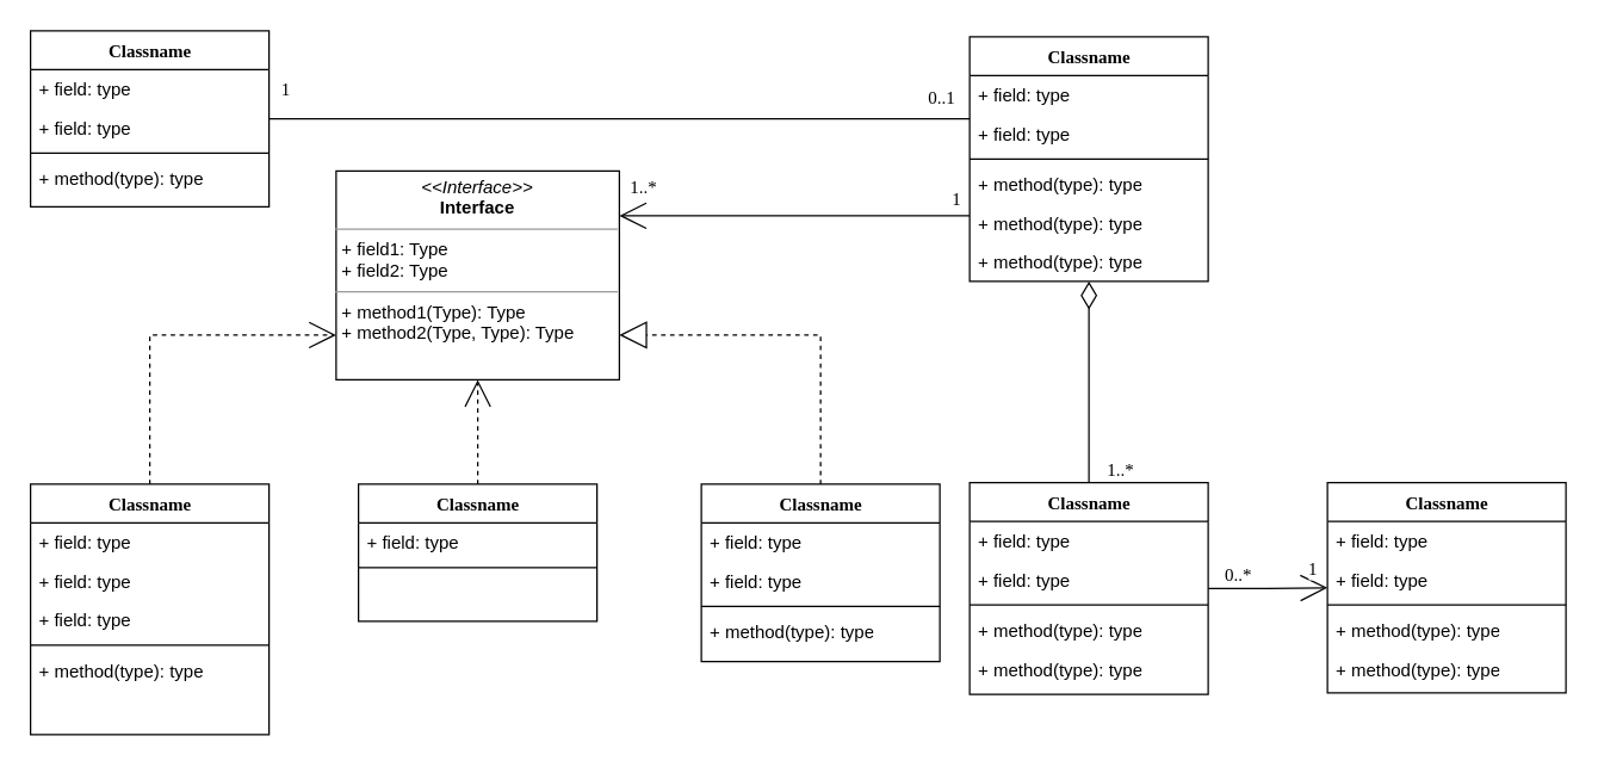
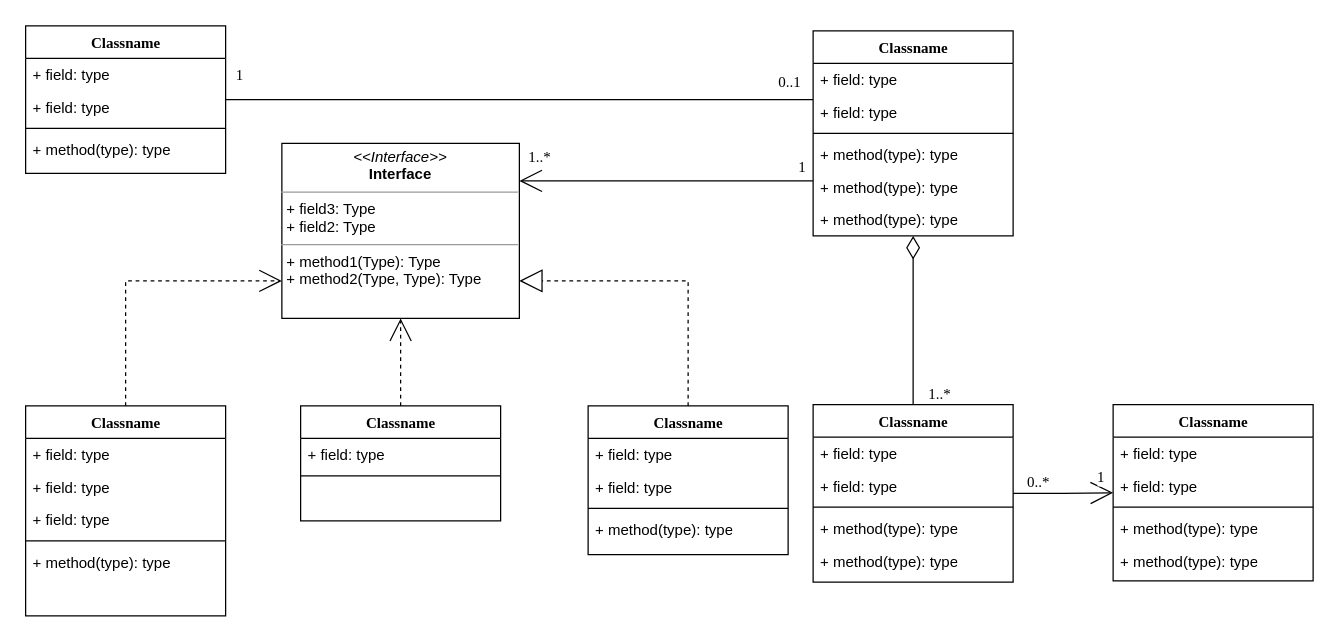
  <mxCell id="0" />
  <mxCell id="1" parent="0" />
  <mxCell id="2" style="edgeStyle=orthogonalEdgeStyle;rounded=0;html=1;dashed=1;labelBackgroundColor=none;startArrow=none;startFill=0;startSize=8;endArrow=open;endFill=0;endSize=16;fontFamily=Verdana;fontSize=12;" parent="1" source="3" target="54" edge="1"><mxGeometry relative="1" as="geometry"><Array as="points"><mxPoint x="100" y="224" /></Array></mxGeometry></mxCell>
  <mxCell id="3" value="Classname" style="swimlane;html=1;fontStyle=1;align=center;verticalAlign=top;childLayout=stackLayout;horizontal=1;startSize=26;horizontalStack=0;resizeParent=1;resizeLast=0;collapsible=1;marginBottom=0;swimlaneFillColor=#ffffff;rounded=0;shadow=0;comic=0;labelBackgroundColor=none;strokeWidth=1;fillColor=none;fontFamily=Verdana;fontSize=12" parent="1" vertex="1"><mxGeometry x="20" y="324" width="160" height="168" as="geometry" /></mxCell>
  <mxCell id="4" value="+ field: type" style="text;html=1;strokeColor=none;fillColor=none;align=left;verticalAlign=top;spacingLeft=4;spacingRight=4;whiteSpace=wrap;overflow=hidden;rotatable=0;points=[[0,0.5],[1,0.5]];portConstraint=eastwest;" parent="3" vertex="1"><mxGeometry y="26" width="160" height="26" as="geometry" /></mxCell>
  <mxCell id="5" value="+ field: type" style="text;html=1;strokeColor=none;fillColor=none;align=left;verticalAlign=top;spacingLeft=4;spacingRight=4;whiteSpace=wrap;overflow=hidden;rotatable=0;points=[[0,0.5],[1,0.5]];portConstraint=eastwest;" parent="3" vertex="1"><mxGeometry y="52" width="160" height="26" as="geometry" /></mxCell>
  <mxCell id="6" value="+ field: type" style="text;html=1;strokeColor=none;fillColor=none;align=left;verticalAlign=top;spacingLeft=4;spacingRight=4;whiteSpace=wrap;overflow=hidden;rotatable=0;points=[[0,0.5],[1,0.5]];portConstraint=eastwest;" parent="3" vertex="1"><mxGeometry y="78" width="160" height="26" as="geometry" /></mxCell>
  <mxCell id="7" value="" style="line;html=1;strokeWidth=1;fillColor=none;align=left;verticalAlign=middle;spacingTop=-1;spacingLeft=3;spacingRight=3;rotatable=0;labelPosition=right;points=[];portConstraint=eastwest;" parent="3" vertex="1"><mxGeometry y="104" width="160" height="8" as="geometry" /></mxCell>
  <mxCell id="8" value="+ method(type): type" style="text;html=1;strokeColor=none;fillColor=none;align=left;verticalAlign=top;spacingLeft=4;spacingRight=4;whiteSpace=wrap;overflow=hidden;rotatable=0;points=[[0,0.5],[1,0.5]];portConstraint=eastwest;" parent="3" vertex="1"><mxGeometry y="112" width="160" height="26" as="geometry" /></mxCell>
  <mxCell id="9" value="Classname" style="swimlane;html=1;fontStyle=1;align=center;verticalAlign=top;childLayout=stackLayout;horizontal=1;startSize=26;horizontalStack=0;resizeParent=1;resizeLast=0;collapsible=1;marginBottom=0;swimlaneFillColor=#ffffff;rounded=0;shadow=0;comic=0;labelBackgroundColor=none;strokeWidth=1;fillColor=none;fontFamily=Verdana;fontSize=12" parent="1" vertex="1"><mxGeometry x="20" y="20" width="160" height="118" as="geometry" /></mxCell>
  <mxCell id="10" value="+ field: type" style="text;html=1;strokeColor=none;fillColor=none;align=left;verticalAlign=top;spacingLeft=4;spacingRight=4;whiteSpace=wrap;overflow=hidden;rotatable=0;points=[[0,0.5],[1,0.5]];portConstraint=eastwest;" parent="9" vertex="1"><mxGeometry y="26" width="160" height="26" as="geometry" /></mxCell>
  <mxCell id="11" value="+ field: type" style="text;html=1;strokeColor=none;fillColor=none;align=left;verticalAlign=top;spacingLeft=4;spacingRight=4;whiteSpace=wrap;overflow=hidden;rotatable=0;points=[[0,0.5],[1,0.5]];portConstraint=eastwest;" parent="9" vertex="1"><mxGeometry y="52" width="160" height="26" as="geometry" /></mxCell>
  <mxCell id="12" value="" style="line;html=1;strokeWidth=1;fillColor=none;align=left;verticalAlign=middle;spacingTop=-1;spacingLeft=3;spacingRight=3;rotatable=0;labelPosition=right;points=[];portConstraint=eastwest;" parent="9" vertex="1"><mxGeometry y="78" width="160" height="8" as="geometry" /></mxCell>
  <mxCell id="13" value="+ method(type): type" style="text;html=1;strokeColor=none;fillColor=none;align=left;verticalAlign=top;spacingLeft=4;spacingRight=4;whiteSpace=wrap;overflow=hidden;rotatable=0;points=[[0,0.5],[1,0.5]];portConstraint=eastwest;" parent="9" vertex="1"><mxGeometry y="86" width="160" height="26" as="geometry" /></mxCell>
  <mxCell id="14" style="edgeStyle=orthogonalEdgeStyle;rounded=0;html=1;labelBackgroundColor=none;startArrow=none;startFill=0;startSize=8;endArrow=open;endFill=0;endSize=16;fontFamily=Verdana;fontSize=12;" parent="1" source="20" target="54" edge="1"><mxGeometry relative="1" as="geometry"><Array as="points"><mxPoint x="490" y="144" /><mxPoint x="490" y="144" /></Array></mxGeometry></mxCell>
  <mxCell id="15" value="1..*" style="text;html=1;resizable=0;points=[];align=center;verticalAlign=middle;labelBackgroundColor=#ffffff;fontSize=12;fontFamily=Verdana" parent="14" vertex="1" connectable="0"><mxGeometry x="0.858" y="2" relative="1" as="geometry"><mxPoint x="-2" y="-22" as="offset" /></mxGeometry></mxCell>
  <mxCell id="16" value="1" style="text;html=1;resizable=0;points=[];align=center;verticalAlign=middle;labelBackgroundColor=#ffffff;fontSize=12;fontFamily=Verdana" parent="14" vertex="1" connectable="0"><mxGeometry x="0.363" y="152" relative="1" as="geometry"><mxPoint x="150" y="-164" as="offset" /></mxGeometry></mxCell>
  <mxCell id="17" style="edgeStyle=orthogonalEdgeStyle;rounded=0;html=1;labelBackgroundColor=none;startArrow=none;startFill=0;startSize=8;endArrow=none;endFill=0;endSize=16;fontFamily=Verdana;fontSize=12;" parent="1" source="20" target="9" edge="1"><mxGeometry relative="1" as="geometry"><Array as="points"><mxPoint x="550" y="79" /><mxPoint x="550" y="79" /></Array></mxGeometry></mxCell>
  <mxCell id="18" value="0..1" style="text;html=1;resizable=0;points=[];align=center;verticalAlign=middle;labelBackgroundColor=#ffffff;fontSize=12;fontFamily=Verdana" parent="17" vertex="1" connectable="0"><mxGeometry x="-0.575" y="-86" relative="1" as="geometry"><mxPoint x="80" y="71" as="offset" /></mxGeometry></mxCell>
  <mxCell id="19" value="1" style="text;html=1;resizable=0;points=[];align=center;verticalAlign=middle;labelBackgroundColor=#ffffff;fontSize=12;fontFamily=Verdana" parent="17" vertex="1" connectable="0"><mxGeometry x="0.892" y="-1" relative="1" as="geometry"><mxPoint x="-15" y="-19" as="offset" /></mxGeometry></mxCell>
  <mxCell id="20" value="Classname" style="swimlane;html=1;fontStyle=1;align=center;verticalAlign=top;childLayout=stackLayout;horizontal=1;startSize=26;horizontalStack=0;resizeParent=1;resizeLast=0;collapsible=1;marginBottom=0;swimlaneFillColor=#ffffff;rounded=0;shadow=0;comic=0;labelBackgroundColor=none;strokeWidth=1;fillColor=none;fontFamily=Verdana;fontSize=12" parent="1" vertex="1"><mxGeometry x="650" y="24" width="160" height="164" as="geometry" /></mxCell>
  <mxCell id="21" value="+ field: type" style="text;html=1;strokeColor=none;fillColor=none;align=left;verticalAlign=top;spacingLeft=4;spacingRight=4;whiteSpace=wrap;overflow=hidden;rotatable=0;points=[[0,0.5],[1,0.5]];portConstraint=eastwest;" parent="20" vertex="1"><mxGeometry y="26" width="160" height="26" as="geometry" /></mxCell>
  <mxCell id="22" value="+ field: type" style="text;html=1;strokeColor=none;fillColor=none;align=left;verticalAlign=top;spacingLeft=4;spacingRight=4;whiteSpace=wrap;overflow=hidden;rotatable=0;points=[[0,0.5],[1,0.5]];portConstraint=eastwest;" parent="20" vertex="1"><mxGeometry y="52" width="160" height="26" as="geometry" /></mxCell>
  <mxCell id="23" value="" style="line;html=1;strokeWidth=1;fillColor=none;align=left;verticalAlign=middle;spacingTop=-1;spacingLeft=3;spacingRight=3;rotatable=0;labelPosition=right;points=[];portConstraint=eastwest;" parent="20" vertex="1"><mxGeometry y="78" width="160" height="8" as="geometry" /></mxCell>
  <mxCell id="24" value="+ method(type): type" style="text;html=1;strokeColor=none;fillColor=none;align=left;verticalAlign=top;spacingLeft=4;spacingRight=4;whiteSpace=wrap;overflow=hidden;rotatable=0;points=[[0,0.5],[1,0.5]];portConstraint=eastwest;" parent="20" vertex="1"><mxGeometry y="86" width="160" height="26" as="geometry" /></mxCell>
  <mxCell id="25" value="+ method(type): type" style="text;html=1;strokeColor=none;fillColor=none;align=left;verticalAlign=top;spacingLeft=4;spacingRight=4;whiteSpace=wrap;overflow=hidden;rotatable=0;points=[[0,0.5],[1,0.5]];portConstraint=eastwest;" parent="20" vertex="1"><mxGeometry y="112" width="160" height="26" as="geometry" /></mxCell>
  <mxCell id="26" value="+ method(type): type" style="text;html=1;strokeColor=none;fillColor=none;align=left;verticalAlign=top;spacingLeft=4;spacingRight=4;whiteSpace=wrap;overflow=hidden;rotatable=0;points=[[0,0.5],[1,0.5]];portConstraint=eastwest;" parent="20" vertex="1"><mxGeometry y="138" width="160" height="26" as="geometry" /></mxCell>
  <mxCell id="27" style="edgeStyle=orthogonalEdgeStyle;rounded=0;html=1;dashed=1;labelBackgroundColor=none;startArrow=none;startFill=0;startSize=8;endArrow=open;endFill=0;endSize=16;fontFamily=Verdana;fontSize=12;" parent="1" source="28" target="54" edge="1"><mxGeometry relative="1" as="geometry" /></mxCell>
  <mxCell id="28" value="Classname" style="swimlane;html=1;fontStyle=1;align=center;verticalAlign=top;childLayout=stackLayout;horizontal=1;startSize=26;horizontalStack=0;resizeParent=1;resizeLast=0;collapsible=1;marginBottom=0;swimlaneFillColor=#ffffff;rounded=0;shadow=0;comic=0;labelBackgroundColor=none;strokeWidth=1;fillColor=none;fontFamily=Verdana;fontSize=12" parent="1" vertex="1"><mxGeometry x="240" y="324" width="160" height="92" as="geometry" /></mxCell>
  <mxCell id="29" value="+ field: type" style="text;html=1;strokeColor=none;fillColor=none;align=left;verticalAlign=top;spacingLeft=4;spacingRight=4;whiteSpace=wrap;overflow=hidden;rotatable=0;points=[[0,0.5],[1,0.5]];portConstraint=eastwest;" parent="28" vertex="1"><mxGeometry y="26" width="160" height="26" as="geometry" /></mxCell>
  <mxCell id="30" value="" style="line;html=1;strokeWidth=1;fillColor=none;align=left;verticalAlign=middle;spacingTop=-1;spacingLeft=3;spacingRight=3;rotatable=0;labelPosition=right;points=[];portConstraint=eastwest;" parent="28" vertex="1"><mxGeometry y="52" width="160" height="8" as="geometry" /></mxCell>
  <mxCell id="31" style="edgeStyle=orthogonalEdgeStyle;rounded=0;html=1;labelBackgroundColor=none;startArrow=none;startFill=0;startSize=8;endArrow=diamondThin;endFill=0;endSize=16;fontFamily=Verdana;fontSize=12;" parent="1" source="36" target="20" edge="1"><mxGeometry relative="1" as="geometry" /></mxCell>
  <mxCell id="32" value="1..*" style="text;html=1;resizable=0;points=[];align=center;verticalAlign=middle;labelBackgroundColor=#ffffff;fontSize=12;fontFamily=Verdana" parent="31" vertex="1" connectable="0"><mxGeometry x="-0.847" y="-1" relative="1" as="geometry"><mxPoint x="19" y="1" as="offset" /></mxGeometry></mxCell>
  <mxCell id="33" style="edgeStyle=orthogonalEdgeStyle;rounded=0;html=1;labelBackgroundColor=none;startArrow=none;startFill=0;startSize=8;endArrow=open;endFill=0;endSize=16;fontFamily=Verdana;fontSize=12;" parent="1" source="36" target="42" edge="1"><mxGeometry relative="1" as="geometry" /></mxCell>
  <mxCell id="34" value="0..*" style="text;html=1;resizable=0;points=[];align=center;verticalAlign=middle;labelBackgroundColor=#ffffff;fontSize=12;fontFamily=Verdana" parent="33" vertex="1" connectable="0"><mxGeometry x="-0.789" relative="1" as="geometry"><mxPoint x="11" y="-10" as="offset" /></mxGeometry></mxCell>
  <mxCell id="35" value="1" style="text;html=1;resizable=0;points=[];align=center;verticalAlign=middle;labelBackgroundColor=#ffffff;fontSize=12;fontFamily=Verdana" parent="33" vertex="1" connectable="0"><mxGeometry x="0.7" y="1" relative="1" as="geometry"><mxPoint x="2" y="-12" as="offset" /></mxGeometry></mxCell>
  <mxCell id="36" value="Classname" style="swimlane;html=1;fontStyle=1;align=center;verticalAlign=top;childLayout=stackLayout;horizontal=1;startSize=26;horizontalStack=0;resizeParent=1;resizeLast=0;collapsible=1;marginBottom=0;swimlaneFillColor=#ffffff;rounded=0;shadow=0;comic=0;labelBackgroundColor=none;strokeWidth=1;fillColor=none;fontFamily=Verdana;fontSize=12" parent="1" vertex="1"><mxGeometry x="650" y="323" width="160" height="142" as="geometry" /></mxCell>
  <mxCell id="37" value="+ field: type" style="text;html=1;strokeColor=none;fillColor=none;align=left;verticalAlign=top;spacingLeft=4;spacingRight=4;whiteSpace=wrap;overflow=hidden;rotatable=0;points=[[0,0.5],[1,0.5]];portConstraint=eastwest;" parent="36" vertex="1"><mxGeometry y="26" width="160" height="26" as="geometry" /></mxCell>
  <mxCell id="38" value="+ field: type" style="text;html=1;strokeColor=none;fillColor=none;align=left;verticalAlign=top;spacingLeft=4;spacingRight=4;whiteSpace=wrap;overflow=hidden;rotatable=0;points=[[0,0.5],[1,0.5]];portConstraint=eastwest;" parent="36" vertex="1"><mxGeometry y="52" width="160" height="26" as="geometry" /></mxCell>
  <mxCell id="39" value="" style="line;html=1;strokeWidth=1;fillColor=none;align=left;verticalAlign=middle;spacingTop=-1;spacingLeft=3;spacingRight=3;rotatable=0;labelPosition=right;points=[];portConstraint=eastwest;" parent="36" vertex="1"><mxGeometry y="78" width="160" height="8" as="geometry" /></mxCell>
  <mxCell id="40" value="+ method(type): type" style="text;html=1;strokeColor=none;fillColor=none;align=left;verticalAlign=top;spacingLeft=4;spacingRight=4;whiteSpace=wrap;overflow=hidden;rotatable=0;points=[[0,0.5],[1,0.5]];portConstraint=eastwest;" parent="36" vertex="1"><mxGeometry y="86" width="160" height="26" as="geometry" /></mxCell>
  <mxCell id="41" value="+ method(type): type" style="text;html=1;strokeColor=none;fillColor=none;align=left;verticalAlign=top;spacingLeft=4;spacingRight=4;whiteSpace=wrap;overflow=hidden;rotatable=0;points=[[0,0.5],[1,0.5]];portConstraint=eastwest;" parent="36" vertex="1"><mxGeometry y="112" width="160" height="26" as="geometry" /></mxCell>
  <mxCell id="42" value="Classname" style="swimlane;html=1;fontStyle=1;align=center;verticalAlign=top;childLayout=stackLayout;horizontal=1;startSize=26;horizontalStack=0;resizeParent=1;resizeLast=0;collapsible=1;marginBottom=0;swimlaneFillColor=#ffffff;rounded=0;shadow=0;comic=0;labelBackgroundColor=none;strokeWidth=1;fillColor=none;fontFamily=Verdana;fontSize=12" parent="1" vertex="1"><mxGeometry x="890" y="323" width="160" height="141" as="geometry" /></mxCell>
  <mxCell id="43" value="+ field: type" style="text;html=1;strokeColor=none;fillColor=none;align=left;verticalAlign=top;spacingLeft=4;spacingRight=4;whiteSpace=wrap;overflow=hidden;rotatable=0;points=[[0,0.5],[1,0.5]];portConstraint=eastwest;" parent="42" vertex="1"><mxGeometry y="26" width="160" height="26" as="geometry" /></mxCell>
  <mxCell id="44" value="+ field: type" style="text;html=1;strokeColor=none;fillColor=none;align=left;verticalAlign=top;spacingLeft=4;spacingRight=4;whiteSpace=wrap;overflow=hidden;rotatable=0;points=[[0,0.5],[1,0.5]];portConstraint=eastwest;" parent="42" vertex="1"><mxGeometry y="52" width="160" height="26" as="geometry" /></mxCell>
  <mxCell id="45" value="" style="line;html=1;strokeWidth=1;fillColor=none;align=left;verticalAlign=middle;spacingTop=-1;spacingLeft=3;spacingRight=3;rotatable=0;labelPosition=right;points=[];portConstraint=eastwest;" parent="42" vertex="1"><mxGeometry y="78" width="160" height="8" as="geometry" /></mxCell>
  <mxCell id="46" value="+ method(type): type" style="text;html=1;strokeColor=none;fillColor=none;align=left;verticalAlign=top;spacingLeft=4;spacingRight=4;whiteSpace=wrap;overflow=hidden;rotatable=0;points=[[0,0.5],[1,0.5]];portConstraint=eastwest;" parent="42" vertex="1"><mxGeometry y="86" width="160" height="26" as="geometry" /></mxCell>
  <mxCell id="47" value="+ method(type): type" style="text;html=1;strokeColor=none;fillColor=none;align=left;verticalAlign=top;spacingLeft=4;spacingRight=4;whiteSpace=wrap;overflow=hidden;rotatable=0;points=[[0,0.5],[1,0.5]];portConstraint=eastwest;" parent="42" vertex="1"><mxGeometry y="112" width="160" height="26" as="geometry" /></mxCell>
  <mxCell id="48" style="edgeStyle=orthogonalEdgeStyle;rounded=0;html=1;dashed=1;labelBackgroundColor=none;startArrow=none;startFill=0;startSize=8;endArrow=block;endFill=0;endSize=16;fontFamily=Verdana;fontSize=12;" parent="1" source="49" target="54" edge="1"><mxGeometry relative="1" as="geometry"><Array as="points"><mxPoint x="550" y="224" /></Array></mxGeometry></mxCell>
  <mxCell id="49" value="Classname" style="swimlane;html=1;fontStyle=1;align=center;verticalAlign=top;childLayout=stackLayout;horizontal=1;startSize=26;horizontalStack=0;resizeParent=1;resizeLast=0;collapsible=1;marginBottom=0;swimlaneFillColor=#ffffff;rounded=0;shadow=0;comic=0;labelBackgroundColor=none;strokeWidth=1;fillColor=none;fontFamily=Verdana;fontSize=12" parent="1" vertex="1"><mxGeometry x="470" y="324" width="160" height="119" as="geometry" /></mxCell>
  <mxCell id="50" value="+ field: type" style="text;html=1;strokeColor=none;fillColor=none;align=left;verticalAlign=top;spacingLeft=4;spacingRight=4;whiteSpace=wrap;overflow=hidden;rotatable=0;points=[[0,0.5],[1,0.5]];portConstraint=eastwest;" parent="49" vertex="1"><mxGeometry y="26" width="160" height="26" as="geometry" /></mxCell>
  <mxCell id="51" value="+ field: type" style="text;html=1;strokeColor=none;fillColor=none;align=left;verticalAlign=top;spacingLeft=4;spacingRight=4;whiteSpace=wrap;overflow=hidden;rotatable=0;points=[[0,0.5],[1,0.5]];portConstraint=eastwest;" parent="49" vertex="1"><mxGeometry y="52" width="160" height="26" as="geometry" /></mxCell>
  <mxCell id="52" value="" style="line;html=1;strokeWidth=1;fillColor=none;align=left;verticalAlign=middle;spacingTop=-1;spacingLeft=3;spacingRight=3;rotatable=0;labelPosition=right;points=[];portConstraint=eastwest;" parent="49" vertex="1"><mxGeometry y="78" width="160" height="8" as="geometry" /></mxCell>
  <mxCell id="53" value="+ method(type): type" style="text;html=1;strokeColor=none;fillColor=none;align=left;verticalAlign=top;spacingLeft=4;spacingRight=4;whiteSpace=wrap;overflow=hidden;rotatable=0;points=[[0,0.5],[1,0.5]];portConstraint=eastwest;" parent="49" vertex="1"><mxGeometry y="86" width="160" height="26" as="geometry" /></mxCell>
- <mxCell id="54" value="&lt;p style=&quot;margin:0px;margin-top:4px;text-align:center;&quot;&gt;&lt;i&gt;&amp;lt;&amp;lt;Interface&amp;gt;&amp;gt;&lt;/i&gt;&lt;br/&gt;&lt;b&gt;Interface&lt;/b&gt;&lt;/p&gt;&lt;hr size=&quot;1&quot;/&gt;&lt;p style=&quot;margin:0px;margin-left:4px;&quot;&gt;+ field1: Type&lt;br/&gt;+ field2: Type&lt;/p&gt;&lt;hr size=&quot;1&quot;/&gt;&lt;p style=&quot;margin:0px;margin-left:4px;&quot;&gt;+ method1(Type): Type&lt;br/&gt;+ method2(Type, Type): Type&lt;/p&gt;" style="verticalAlign=top;align=left;overflow=fill;fontSize=12;fontFamily=Helvetica;html=1;rounded=0;shadow=0;comic=0;labelBackgroundColor=none;strokeWidth=1" parent="1" vertex="1"><mxGeometry x="225" y="114" width="190" height="140" as="geometry" /></mxCell>
+ <mxCell id="54" value="&lt;p style=&quot;margin:0px;margin-top:4px;text-align:center;&quot;&gt;&lt;i&gt;&amp;lt;&amp;lt;Interface&amp;gt;&amp;gt;&lt;/i&gt;&lt;br/&gt;&lt;b&gt;Interface&lt;/b&gt;&lt;/p&gt;&lt;hr size=&quot;1&quot;/&gt;&lt;p style=&quot;margin:0px;margin-left:4px;&quot;&gt;+ field3: Type&lt;br/&gt;+ field2: Type&lt;/p&gt;&lt;hr size=&quot;1&quot;/&gt;&lt;p style=&quot;margin:0px;margin-left:4px;&quot;&gt;+ method1(Type): Type&lt;br/&gt;+ method2(Type, Type): Type&lt;/p&gt;" style="verticalAlign=top;align=left;overflow=fill;fontSize=12;fontFamily=Helvetica;html=1;rounded=0;shadow=0;comic=0;labelBackgroundColor=none;strokeWidth=1" parent="1" vertex="1"><mxGeometry x="225" y="114" width="190" height="140" as="geometry" /></mxCell>
